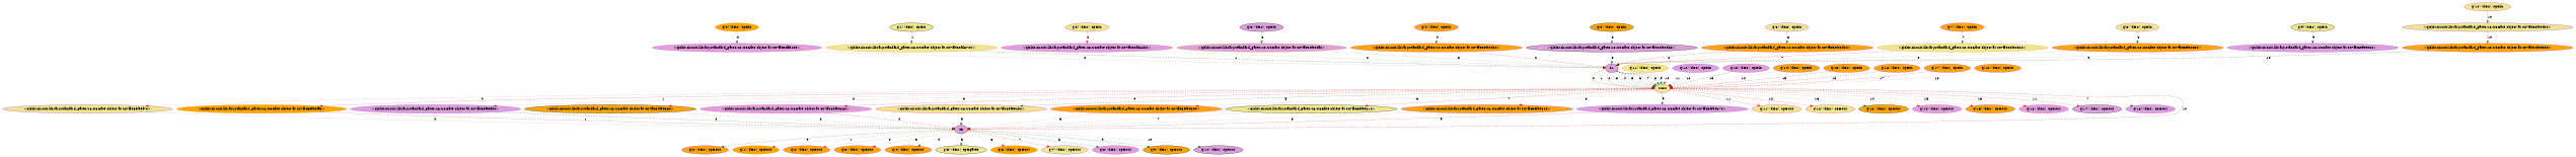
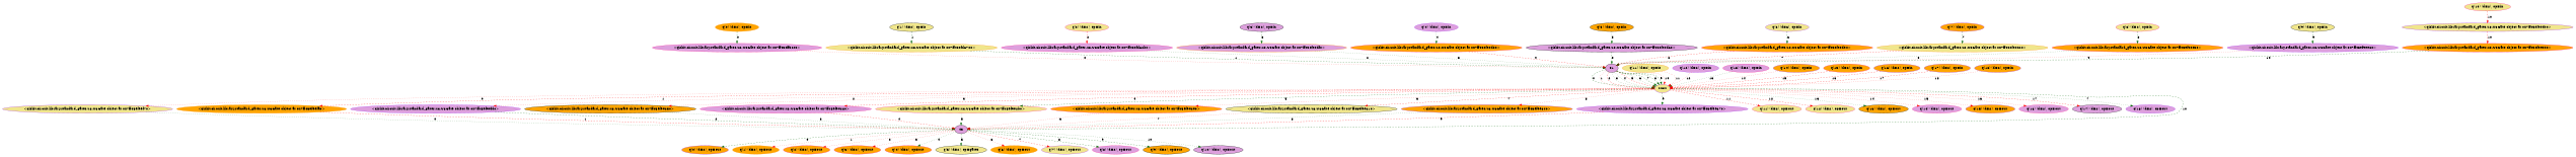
  digraph {
    node [ancilla=false color=deeppink fillcolor=orange matrix=None qubits=0 style=filled]
    edge [color=red style=dashed]
    n1 [color=darkorange label="q(0) (d=2), op=in"]
    n2 [fillcolor=plum label="<qiskit.circuit.library.standard_gates.u3.U3Gate object at 0x7ff45eff5c40>" matrix="[[(0.7071067811865476+0j), (0.7071067811865475-8.659560562354932e-17j)], [(0.7071067811865475+0j), (-0.7071067811865476+8.659560562354934e-17j)]]" ancilla=""]
    31 [color=black fillcolor=plum ancilla="" matrix="" qubits=""]
    n4 [color=black fillcolor=khaki label="q(1) (d=2), op=in" qubits=1]
    n5 [color=darkorange fillcolor=khaki label="<qiskit.circuit.library.standard_gates.u3.U3Gate object at 0x7ff45efd6700>" matrix="[[(0.7071067811865476+0j), (0.7071067811865475-8.659560562354932e-17j)], [(0.7071067811865475+0j), (-0.7071067811865476+8.659560562354934e-17j)]]" qubits=1 ancilla=""]
    n6 [fillcolor=khaki label="q(2) (d=2), op=in" qubits=2]
    n7 [fillcolor=plum label="<qiskit.circuit.library.standard_gates.u3.U3Gate object at 0x7ff45efd62b0>" matrix="[[(0.7071067811865476+0j), (0.7071067811865475-8.659560562354932e-17j)], [(0.7071067811865475+0j), (-0.7071067811865476+8.659560562354934e-17j)]]" qubits=2 ancilla=""]
    n8 [color=black fillcolor=plum label="q(3) (d=2), op=in" qubits=3]
    n9 [color=darkorange fillcolor=plum label="<qiskit.circuit.library.standard_gates.u3.U3Gate object at 0x7ff45ef9edf0>" matrix="[[(0.7071067811865476+0j), (0.7071067811865475-8.659560562354932e-17j)], [(0.7071067811865475+0j), (-0.7071067811865476+8.659560562354934e-17j)]]" qubits=3 ancilla=""]
-   n10 [color=purple label="q(4) (d=2), op=in" qubits=4]
+   n10 [color=purple fillcolor=plum label="q(4) (d=2), op=in" qubits=4]
    n11 [label="<qiskit.circuit.library.standard_gates.u3.U3Gate object at 0x7ff45ef9ed30>" matrix="[[(0.7071067811865476+0j), (0.7071067811865475-8.659560562354932e-17j)], [(0.7071067811865475+0j), (-0.7071067811865476+8.659560562354934e-17j)]]" qubits=4 ancilla=""]
    n12 [color=black label="q(5) (d=2), op=in" qubits=5]
    n13 [color=black fillcolor=plum label="<qiskit.circuit.library.standard_gates.u3.U3Gate object at 0x7ff45ef9ed60>" matrix="[[(0.7071067811865476+0j), (0.7071067811865475-8.659560562354932e-17j)], [(0.7071067811865475+0j), (-0.7071067811865476+8.659560562354934e-17j)]]" qubits=5 ancilla=""]
    n14 [color=purple fillcolor=khaki label="q(6) (d=6), op=in" qubits=6]
    n15 [label="<qiskit.circuit.library.standard_gates.u3.U3Gate object at 0x7ff45ef9ed90>" matrix="[[(0.7071067811865476+0j), (0.7071067811865475-8.659560562354932e-17j)], [(0.7071067811865475+0j), (-0.7071067811865476+8.659560562354934e-17j)]]" qubits=6 ancilla=""]
    n16 [color=purple label="q(7) (d=2), op=in" qubits=7]
    n17 [color=darkorange fillcolor=khaki label="<qiskit.circuit.library.standard_gates.u3.U3Gate object at 0x7ff45ef9ee20>" matrix="[[(0.7071067811865476+0j), (0.7071067811865475-8.659560562354932e-17j)], [(0.7071067811865475+0j), (-0.7071067811865476+8.659560562354934e-17j)]]" qubits=7 ancilla=""]
    n18 [fillcolor=khaki label="q(8) (d=2), op=in" qubits=8]
    n19 [label="<qiskit.circuit.library.standard_gates.u3.U3Gate object at 0x7ff45ef9ee50>" matrix="[[(0.7071067811865476+0j), (0.7071067811865475-8.659560562354932e-17j)], [(0.7071067811865475+0j), (-0.7071067811865476+8.659560562354934e-17j)]]" qubits=8 ancilla=""]
    n20 [color=black fillcolor=khaki label="q(9) (d=2), op=in" qubits=9]
    n21 [color=purple fillcolor=plum label="<qiskit.circuit.library.standard_gates.u3.U3Gate object at 0x7ff45ef9ee80>" matrix="[[(0.7071067811865476+0j), (0.7071067811865475-8.659560562354932e-17j)], [(0.7071067811865475+0j), (-0.7071067811865476+8.659560562354934e-17j)]]" qubits=9 ancilla=""]
    n22 [fillcolor=khaki label="q(10) (d=2), op=in" qubits=10]
    n23 [color=purple fillcolor=khaki label="<qiskit.circuit.library.standard_gates.u3.U3Gate object at 0x7ff45ef9eeb0>" matrix="[[0, 1], [1, 0]]" qubits=10 ancilla=""]
    n24 [label="<qiskit.circuit.library.standard_gates.u3.U3Gate object at 0x7ff45ef9eee0>" matrix="[[(0.7071067811865476+0j), (0.7071067811865475-8.659560562354932e-17j)], [(0.7071067811865475+0j), (-0.7071067811865476+8.659560562354934e-17j)]]" qubits=10 ancilla=""]
    n25 [color=darkorange fillcolor=khaki label="q(11) (d=2), op=in" qubits=11]
    n26 [color=purple fillcolor=khaki label=MCX matrix="[[0, 1], [1, 0]]" qubits="0,1,2,3,4,5,6,7,8,9,10" ancilla=""]
    n27 [color=purple fillcolor=khaki label="<qiskit.circuit.library.standard_gates.u3.U3Gate object at 0x7ff45ef9ef70>" matrix="[[(0.7071067811865476+0j), (0.7071067811865475-8.659560562354932e-17j)], [(0.7071067811865475+0j), (-0.7071067811865476+8.659560562354934e-17j)]]" ancilla=""]
    n28 [color=darkorange label="<qiskit.circuit.library.standard_gates.u3.U3Gate object at 0x7ff45ef9efa0>" matrix="[[(0.7071067811865476+0j), (0.7071067811865475-8.659560562354932e-17j)], [(0.7071067811865475+0j), (-0.7071067811865476+8.659560562354934e-17j)]]" qubits=1 ancilla=""]
    n29 [color=purple fillcolor=plum label="<qiskit.circuit.library.standard_gates.u3.U3Gate object at 0x7ff45ef9efd0>" matrix="[[(0.7071067811865476+0j), (0.7071067811865475-8.659560562354932e-17j)], [(0.7071067811865475+0j), (-0.7071067811865476+8.659560562354934e-17j)]]" qubits=2 ancilla=""]
    n30 [color=black label="<qiskit.circuit.library.standard_gates.u3.U3Gate object at 0x7ff45ef9e250>" matrix="[[(0.7071067811865476+0j), (0.7071067811865475-8.659560562354932e-17j)], [(0.7071067811865475+0j), (-0.7071067811865476+8.659560562354934e-17j)]]" qubits=3 ancilla=""]
    n31 [fillcolor=plum label="<qiskit.circuit.library.standard_gates.u3.U3Gate object at 0x7ff45ef9e280>" matrix="[[(0.7071067811865476+0j), (0.7071067811865475-8.659560562354932e-17j)], [(0.7071067811865475+0j), (-0.7071067811865476+8.659560562354934e-17j)]]" qubits=4 ancilla=""]
    n32 [fillcolor=khaki label="<qiskit.circuit.library.standard_gates.u3.U3Gate object at 0x7ff45ef9e2b0>" matrix="[[(0.7071067811865476+0j), (0.7071067811865475-8.659560562354932e-17j)], [(0.7071067811865475+0j), (-0.7071067811865476+8.659560562354934e-17j)]]" qubits=5 ancilla=""]
    n33 [label="<qiskit.circuit.library.standard_gates.u3.U3Gate object at 0x7ff45ef9e2e0>" matrix="[[(0.7071067811865476+0j), (0.7071067811865475-8.659560562354932e-17j)], [(0.7071067811865475+0j), (-0.7071067811865476+8.659560562354934e-17j)]]" qubits=6 ancilla=""]
    n34 [color=black fillcolor=khaki label="<qiskit.circuit.library.standard_gates.u3.U3Gate object at 0x7ff45ef9e310>" matrix="[[(0.7071067811865476+0j), (0.7071067811865475-8.659560562354932e-17j)], [(0.7071067811865475+0j), (-0.7071067811865476+8.659560562354934e-17j)]]" qubits=7 ancilla=""]
    n35 [color=purple label="<qiskit.circuit.library.standard_gates.u3.U3Gate object at 0x7ff45ef9e340>" matrix="[[(0.7071067811865476+0j), (0.7071067811865475-8.659560562354932e-17j)], [(0.7071067811865475+0j), (-0.7071067811865476+8.659560562354934e-17j)]]" qubits=8 ancilla=""]
    n36 [color=purple fillcolor=plum label="<qiskit.circuit.library.standard_gates.u3.U3Gate object at 0x7ff45ef9e370>" matrix="[[(0.7071067811865476+0j), (0.7071067811865475-8.659560562354932e-17j)], [(0.7071067811865475+0j), (-0.7071067811865476+8.659560562354934e-17j)]]" qubits=9 ancilla=""]
    n37 [fillcolor=khaki label="q(11) (d=2), op=out" qubits=11]
    n38 [fillcolor=khaki label="q(12) (d=2), op=out" qubits=12]
    n39 [color=black label="q(13) (d=2), op=out" qubits=13]
    n40 [fillcolor=plum label="q(14) (d=2), op=out" qubits=14]
    n41 [color=purple label="q(15) (d=2), op=out" qubits=15]
    n42 [fillcolor=plum label="q(16) (d=2), op=out" qubits=16]
    n43 [color=black fillcolor=plum label="q(17) (d=2), op=out" qubits=17]
    n44 [color=purple fillcolor=plum label="q(18) (d=2), op=out" qubits=18]
    43 [color=black fillcolor=plum ancilla="" matrix="" qubits=""]
    n46 [color=purple fillcolor=plum label="q(12) (d=2), op=in" qubits=12]
    n47 [fillcolor=plum label="q(13) (d=2), op=in" qubits=13]
    n48 [color=purple label="q(14) (d=2), op=in" qubits=14]
    n49 [label="q(15) (d=2), op=in" qubits=15]
    n50 [color=purple label="q(16) (d=2), op=in" qubits=16]
    n51 [color=purple label="q(17) (d=2), op=in" qubits=17]
    n52 [color=purple label="q(18) (d=2), op=in" qubits=18]
    n53 [color=purple label="q(0) (d=2), op=out"]
    n54 [color=darkorange label="q(1) (d=2), op=out" qubits=1]
    n55 [label="q(2) (d=2), op=out" qubits=2]
    n56 [label="q(3) (d=2), op=out" qubits=3]
    n57 [label="q(4) (d=2), op=out" qubits=4]
    n58 [color=black fillcolor=khaki label="q(5) (d=2), op=gates" qubits=5]
    n59 [color=darkorange label="q(6) (d=2), op=out" qubits=6]
    n60 [color=purple fillcolor=khaki label="q(7) (d=2), op=out" qubits=7]
    n61 [fillcolor=plum label="q(8) (d=2), op=out" qubits=8]
    n62 [color=black label="q(9) (d=2), op=out" qubits=9]
    n63 [color=black fillcolor=plum label="q(10) (d=2), op=out" qubits=10]
    n1 -> n2 [color=darkgreen label=0]
    n2 -> 31 [label=0 style=dotted]
    31 -> n26 [color=darkgreen label=0]
    31 -> n26 [label=1 style=dotted]
    31 -> n26 [label=2]
    31 -> n26 [color=darkgreen label=3 style=dotted]
    31 -> n26 [color=darkgreen label=4 style=dotted]
    31 -> n26 [label=5]
    31 -> n26 [color=darkgreen label=6 style=dotted]
    31 -> n26 [color=darkgreen label=7]
    31 -> n26 [color=darkgreen label=8]
    31 -> n26 [color=darkgreen label=9]
    31 -> n26 [label=10 style=dotted]
    n4 -> n5 [color=darkgreen label=1]
    n5 -> 31 [color=darkgreen label=1]
    n6 -> n7 [label=2]
    n7 -> 31 [color=darkgreen label=2 style=dotted]
    n8 -> n9 [color=darkgreen label=3]
    n9 -> 31 [color=darkgreen label=3 style=dotted]
    n10 -> n11 [color=darkgreen label=4 style=dotted]
    n11 -> 31 [label=4]
    n12 -> n13 [color=darkgreen label=5 style=dotted]
    n13 -> 31 [color=darkgreen label=5]
    n14 -> n15 [color=darkgreen label=6]
    n15 -> 31 [label=6]
    n16 -> n17 [color=darkgreen label=7]
    n17 -> 31 [label=7]
    n18 -> n19 [color=darkgreen label=8]
    n19 -> 31 [color=darkgreen label=8 style=dotted]
    n20 -> n21 [color=darkgreen label=9]
    n21 -> 31 [label=9 style=dotted]
    n22 -> n23 [label=10]
    n23 -> n24 [label=10]
    n24 -> 31 [color=darkgreen label=10]
    n25 -> n26 [label=11 style=dotted]
    n26 -> n27 [label=0 style=dotted]
    n26 -> n28 [label=1]
    n26 -> n29 [label=2 style=dotted]
    n26 -> n30 [label=3 style=dotted]
    n26 -> n31 [label=4]
    n26 -> n32 [color=darkgreen label=5]
    n26 -> n33 [label=6 style=dotted]
    n26 -> n34 [label=7]
    n26 -> n35 [label=8 style=dotted]
    n26 -> n36 [color=darkgreen label=9]
    n26 -> n37 [label=11]
    n26 -> n38 [label=12]
    n26 -> n39 [color=darkgreen label=13 style=dotted]
    n26 -> n40 [label=14 style=dotted]
    n26 -> n41 [label=15 style=dotted]
    n26 -> n42 [label=16 style=dotted]
-   n26 -> n43 [label=11]
+   n26 -> n43 [label=17]
    n26 -> n44 [color=darkgreen label=7 style=dotted]
-   n26 -> 43 [label=10]
+   n26 -> 43 [color=darkgreen label=10]
    n27 -> 43 [color=darkgreen label=0 style=dotted]
    n28 -> 43 [label=1]
    n29 -> 43 [color=darkgreen label=2]
    n30 -> 43 [color=darkgreen label=3 style=dotted]
    n31 -> 43 [label=4]
    n32 -> 43 [color=darkgreen label=5 style=dotted]
    n33 -> 43 [label=6 style=dotted]
    n34 -> 43 [label=7 style=dotted]
    n35 -> 43 [color=darkgreen label=8 style=dotted]
    n36 -> 43 [label=9]
    43 -> n53 [color=darkgreen label=0]
    43 -> n54 [label=1 style=dotted]
    43 -> n55 [label=2 style=dotted]
    43 -> n56 [label=3 style=dotted]
    43 -> n57 [color=darkgreen label=4 style=dotted]
    43 -> n58 [color=darkgreen label=5]
    43 -> n59 [label=6 style=dotted]
    43 -> n60 [label=7]
    43 -> n61 [color=darkgreen label=8]
    43 -> n62 [color=darkgreen label=9]
    43 -> n63 [color=darkgreen label=10 style=dotted]
    n46 -> n26 [label=12 style=dotted]
-   n47 -> n26 [color=darkgreen label=13]
+   n47 -> n26 [color=darkgreen label=13 style=dotted]
    n48 -> n26 [label=14 style=dotted]
    n49 -> n26 [label=15]
    n50 -> n26 [label=16]
    n51 -> n26 [label=17]
    n52 -> n26 [label=18 style=dotted]
  }
